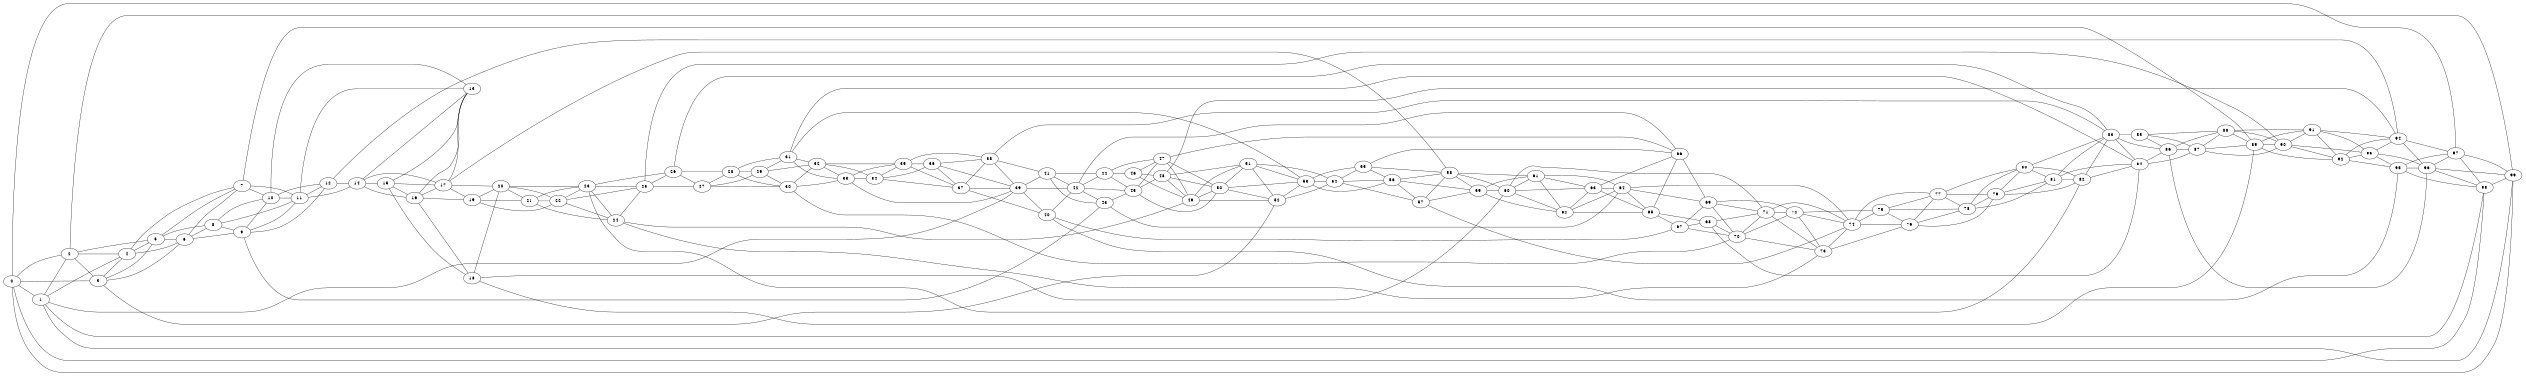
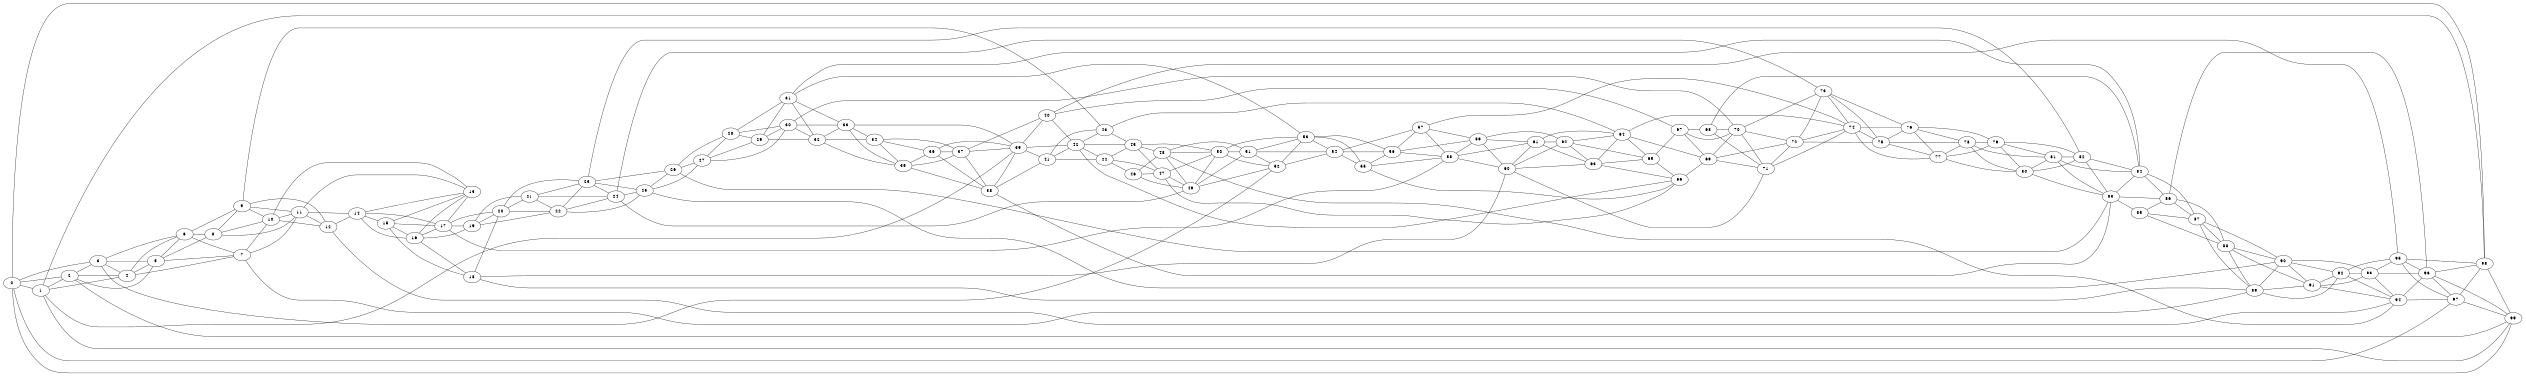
  strict graph {
    rankdir=LR
    edge [is_available=True prob=1.0]
    0
    1
    2
    3
    97
    98
    99
    4
    39
    5
    6
    52
    7
    40
    41
    42
    8
    9
    53
    54
    10
    89
    11
    12
    43
    13
    90
    91
    92
    14
    94
    45
    64
    15
    16
    17
    96
    18
    19
    20
    58
    60
    21
    22
    23
    59
    61
    62
    63
    71
    24
    25
    26
    82
    49
    73
    27
    28
    83
    84
    50
    51
    74
    75
    76
    29
    30
    93
    31
    85
    86
    32
    33
    70
    34
    35
    72
    55
    56
    87
    36
    37
    38
    67
    95
    44
    66
    68
    69
    46
    47
    48
    65
    57
    77
    78
    79
    80
    81
    88
    0 -- 1 [prob=0.903706973592]
    0 -- 2 [prob=0.766645703173]
    0 -- 3 [prob=0.661673127672]
    0 -- 97 [prob=0.678414439774]
    0 -- 98
    0 -- 99 [prob=0.93259493619]
    1 -- 2
    1 -- 98
    1 -- 99 [prob=0.7299566283]
    1 -- 4
    1 -- 39 [prob=0.102386663183]
    2 -- 3 [prob=0.313083308593]
    2 -- 99 [prob=0.462919931486]
    2 -- 4 [prob=0.102727634128]
    2 -- 5 [prob=0.61460921892]
    3 -- 4 [prob=0.324099523883]
    3 -- 5
    3 -- 6 [prob=0.971724614783]
    3 -- 52 [prob=0.595367962271]
    97 -- 98
    97 -- 99 [prob=0.844182175577]
    98 -- 99 [prob=0.852275995198]
    4 -- 5 [prob=0.497822430536]
    4 -- 6
    4 -- 7
    39 -- 40 [prob=0.478980860842]
    39 -- 41 [prob=0.962376413782]
    39 -- 42 [prob=0.832553471854]
    5 -- 6 [prob=0.986861884594]
    5 -- 7 [prob=0.855440311717]
    5 -- 8
    6 -- 7 [prob=0.563122943902]
    6 -- 8 [prob=0.528424041004]
    6 -- 9 [prob=0.228324626518]
    52 -- 53
    52 -- 54 [prob=0.8331357189]
    7 -- 10 [prob=0.338666376766]
    7 -- 89 [prob=0.862129063469]
    7 -- 11 [prob=0.48900341895]
    40 -- 42 [prob=0.908946847807]
    40 -- 67 [prob=0.781976477944]
    40 -- 95 [prob=0.72703678913]
    41 -- 42
    41 -- 43 [prob=0.80920731585]
    41 -- 44 [prob=0.141355450117]
    42 -- 43 [prob=0.802410399584]
    42 -- 45 [prob=0.322699407396]
    42 -- 44
    42 -- 66 [prob=0.25194075171]
    8 -- 9 [prob=0.983074836524]
    8 -- 10
    8 -- 11 [prob=0.192119264072]
    9 -- 10 [prob=0.596334390997]
    9 -- 11 [prob=0.166551618445]
    9 -- 12 [prob=0.355534079487]
    9 -- 43
    53 -- 54 [prob=0.670488057122]
    53 -- 55 [prob=0.450659013971]
    53 -- 56 [prob=0.63425519711]
    54 -- 55 [prob=0.716208581594]
    54 -- 56 [prob=0.555068432474]
    54 -- 57
    10 -- 11 [prob=0.466652054515]
    10 -- 12
    10 -- 13 [prob=0.0750281771798]
    89 -- 90 [prob=0.0403687158157]
    89 -- 91
    89 -- 92 [prob=0.446715220553]
    11 -- 12 [prob=0.582946498377]
    11 -- 13 [prob=0.580020174027]
    11 -- 14 [prob=0.974758192287]
    12 -- 14 [prob=0.215168652896]
    12 -- 94
    43 -- 45
    43 -- 64 [prob=0.852054654235]
    13 -- 14
    13 -- 15 [prob=0.685131247706]
    13 -- 16
    90 -- 91 [prob=0.387949850922]
    90 -- 92 [prob=0.95523295742]
    90 -- 93 [prob=0.0105742857599]
    91 -- 92
    91 -- 94 [prob=0.937844802986]
    91 -- 93 [prob=0.774526200916]
    92 -- 94
    92 -- 93 [prob=0.0955118574429]
    92 -- 95 [prob=0.352043994106]
    14 -- 15 [prob=0.219895245168]
    14 -- 16 [prob=0.558428320941]
    14 -- 17
    94 -- 97
    94 -- 96 [prob=0.48699684757]
    45 -- 50
    45 -- 47 [prob=0.174663219774]
    45 -- 48 [prob=0.629057723369]
    64 -- 74
    64 -- 69 [prob=0.663654021487]
    64 -- 65 [prob=0.371638889442]
    15 -- 16
    15 -- 17 [prob=0.732574340003]
    15 -- 18 [prob=0.542622932067]
    16 -- 17
    16 -- 18 [prob=0.780611717497]
    16 -- 19 [prob=0.210238278072]
    17 -- 13 [prob=0.637575282519]
    17 -- 19 [prob=0.0355759184838]
    17 -- 20
    17 -- 58 [prob=0.583722040839]
    96 -- 97 [prob=0.778456498546]
    96 -- 98 [prob=0.154864873142]
    96 -- 99 [prob=0.0315963357059]
    18 -- 89 [prob=0.225052313987]
    18 -- 20 [prob=0.4958552598]
    18 -- 60 [prob=0.673396121601]
    19 -- 20 [prob=0.631941003553]
    19 -- 21 [prob=0.752345254841]
    19 -- 22 [prob=0.499295945126]
    20 -- 21 [prob=0.789572203934]
    20 -- 22 [prob=0.623647053541]
    20 -- 23 [prob=0.240374150382]
    58 -- 60 [prob=0.913832737227]
    58 -- 59 [prob=0.604468855517]
    58 -- 61 [prob=0.305437944471]
    60 -- 61
    60 -- 62 [prob=0.378466508403]
    60 -- 63
    60 -- 71 [prob=0.119977819315]
    21 -- 22
    21 -- 23 [prob=0.959699859048]
    21 -- 24 [prob=0.115154140449]
    22 -- 23 [prob=0.169365444829]
    22 -- 24 [prob=0.217728656511]
    22 -- 25 [prob=0.316092776434]
    23 -- 24
    23 -- 25 [prob=0.183890803234]
    23 -- 26 [prob=0.0358498261804]
    23 -- 82 [prob=0.13443392751]
    59 -- 60
    59 -- 61 [prob=0.374030473669]
    59 -- 62 [prob=0.100179657063]
    61 -- 64 [prob=0.237934180347]
    61 -- 62 [prob=0.59573337455]
    61 -- 63
    62 -- 64 [prob=0.126984152104]
    62 -- 63
    62 -- 65
    63 -- 64 [prob=0.710896321247]
    63 -- 66 [prob=0.545676375928]
    63 -- 65
    71 -- 74 [prob=0.671507783719]
    71 -- 72
    24 -- 25 [prob=0.299613781266]
    24 -- 49 [prob=0.597957162668]
    24 -- 73 [prob=0.0102008991852]
    25 -- 90 [prob=0.878457080747]
    25 -- 26 [prob=0.743141539215]
    25 -- 27 [prob=0.0594986232808]
    26 -- 27 [prob=0.571084875214]
    26 -- 28 [prob=0.556474863693]
    26 -- 83
    82 -- 83 [prob=0.133918098174]
    82 -- 84
    49 -- 52 [prob=0.625701413442]
    49 -- 50 [prob=0.38608402707]
    49 -- 51 [prob=0.0545397209263]
    73 -- 74 [prob=0.92786734945]
-   73 -- 71 [prob=0.505370721232]
+   73 -- 75 [prob=0.505370721232]
    73 -- 76 [prob=0.257308948239]
    27 -- 28 [prob=0.726990473914]
    27 -- 29
    27 -- 30 [prob=0.492277299199]
    28 -- 29 [prob=0.932325972369]
    28 -- 30
    28 -- 31 [prob=0.589674297238]
    83 -- 84 [prob=0.388767302223]
    83 -- 85 [prob=0.250950439878]
    83 -- 86 [prob=0.864992994416]
    84 -- 86
    84 -- 87
    50 -- 52
    50 -- 53 [prob=0.837201610479]
    50 -- 51 [prob=0.205606338851]
    51 -- 52 [prob=0.820263361911]
    51 -- 53 [prob=0.0639144848489]
    51 -- 54 [prob=0.608922422341]
    74 -- 75 [prob=0.281792591407]
    74 -- 76
    74 -- 77 [prob=0.719361674958]
    75 -- 76 [prob=0.528392680353]
    75 -- 77 [prob=0.328054971128]
    75 -- 78 [prob=0.163792173283]
    76 -- 77 [prob=0.849731983314]
    76 -- 78 [prob=0.762562509204]
    76 -- 79 [prob=0.00507490943157]
    29 -- 30 [prob=0.0418465522727]
    29 -- 31 [prob=0.260997071357]
    29 -- 32 [prob=0.292342583943]
    30 -- 32 [prob=0.401824642919]
    30 -- 33 [prob=0.15362983364]
    30 -- 70 [prob=0.512617667043]
    93 -- 94 [prob=0.155013225913]
    93 -- 96
    93 -- 95 [prob=0.986177753857]
    31 -- 53
    31 -- 84 [prob=0.392599459454]
    31 -- 32
    31 -- 33 [prob=0.550350649373]
    85 -- 86 [prob=0.995740351305]
    85 -- 87 [prob=0.190623385087]
    85 -- 88 [prob=0.451602324539]
    86 -- 96
    86 -- 87 [prob=0.852476135966]
    86 -- 88 [prob=0.249944136708]
    32 -- 33 [prob=0.501800341828]
    32 -- 34 [prob=0.538907970642]
    32 -- 35 [prob=0.022758059884]
    33 -- 39 [prob=0.166555437659]
    33 -- 34 [prob=0.237640893523]
    33 -- 35 [prob=0.314613055668]
    70 -- 71 [prob=0.885164970323]
    70 -- 73 [prob=0.178066561043]
    70 -- 72 [prob=0.455594685815]
    34 -- 35
    34 -- 36 [prob=0.948109945989]
    34 -- 37 [prob=0.718895759712]
    35 -- 36 [prob=0.341200035941]
    35 -- 37 [prob=0.450814909397]
    35 -- 38
    72 -- 73 [prob=0.578024713472]
    72 -- 74 [prob=0.76302624464]
    72 -- 75 [prob=0.00738904961909]
    55 -- 58
    55 -- 56 [prob=0.445829667742]
    55 -- 66 [prob=0.961203867471]
    56 -- 58 [prob=0.150466093289]
    56 -- 59 [prob=0.453610350673]
    56 -- 57 [prob=0.247294202378]
    87 -- 89 [prob=0.291108521145]
    87 -- 90 [prob=0.0743893165462]
    87 -- 88
    36 -- 39 [prob=0.340192392851]
    36 -- 37
    36 -- 38 [prob=0.992626794421]
    37 -- 39 [prob=0.667415514411]
    37 -- 40
    37 -- 38
    38 -- 39 [prob=0.35795013031]
    38 -- 41 [prob=0.16543797932]
    38 -- 83 [prob=0.352159087873]
    67 -- 70 [prob=0.906242890002]
    67 -- 68 [prob=0.922713204025]
    67 -- 69 [prob=0.895217998642]
    95 -- 97 [prob=0.786089289554]
    95 -- 98 [prob=0.40171046314]
    95 -- 96 [prob=0.488843959575]
    44 -- 45
    44 -- 46 [prob=0.787650443615]
    44 -- 47 [prob=0.81179508376]
    66 -- 69 [prob=0.635198494205]
    68 -- 71 [prob=0.119593561651]
    68 -- 84 [prob=0.0579870483883]
    68 -- 70 [prob=0.337072133964]
    69 -- 71
    69 -- 70 [prob=0.0994092779991]
    69 -- 72 [prob=0.325635304264]
    46 -- 49 [prob=0.672284224185]
    46 -- 47 [prob=0.461222512532]
    46 -- 48 [prob=0.629100064868]
    47 -- 49 [prob=0.251075095201]
    47 -- 50 [prob=0.426490220074]
    47 -- 66 [prob=0.105240047553]
    48 -- 94 [prob=0.535104188041]
    48 -- 49 [prob=0.645899065757]
    48 -- 50 [prob=0.76686967683]
    48 -- 51
    65 -- 67 [prob=0.114913614292]
    65 -- 66 [prob=0.107434412724]
-   65 -- 68 [prob=0.490909321282]
    57 -- 58
    57 -- 59 [prob=0.0424269587048]
    57 -- 74 [prob=0.590319991977]
    77 -- 78 [prob=0.468449221295]
    77 -- 79 [prob=0.296245346972]
    77 -- 80
    78 -- 79 [prob=0.193189350305]
    78 -- 80 [prob=0.997312054772]
    78 -- 81 [prob=0.649530155275]
    79 -- 82 [prob=0.87361073643]
    79 -- 80 [prob=0.754977608052]
    79 -- 81
    80 -- 82
    80 -- 83
    80 -- 81 [prob=0.576765955996]
    81 -- 82 [prob=0.67335762787]
    81 -- 83 [prob=0.779949437221]
    81 -- 84
    88 -- 89 [prob=0.0705633585717]
    88 -- 90 [prob=0.648792450783]
    88 -- 91 [prob=0.425495994432]
  }
